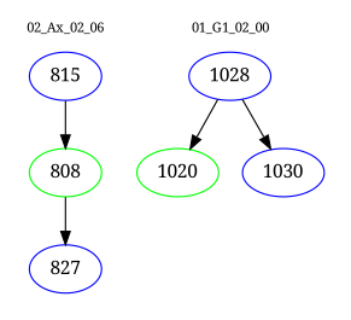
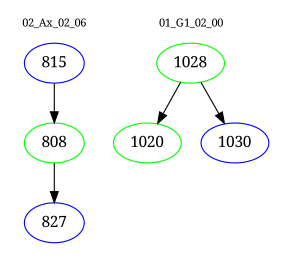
  digraph {
    fontname="Noto Serif"
    node [color=blue fontname="Noto Serif"]
    edge [color=black fontname="Noto Serif"]
    n1 [label=815]
    n2 [color=green label=808]
    n3 [label=827]
-   n4 [label=1028]
+   n4 [color=green label=1028]
    n5 [color=green label=1020]
    n6 [label=1030]
    subgraph cluster_1 {
      color=white
      fontsize=10
      label="02_Ax_02_06"
      n1
      n2
      n3
    }
    subgraph cluster_2 {
      color=white
      fontsize=10
      label="01_G1_02_00"
      n4
      n5
      n6
    }
    n1 -> n2
    n2 -> n3
    n4 -> n5
    n4 -> n6
  }
